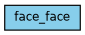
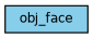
  digraph {
    rankdir=LR
    fontname="DejaVu Sans"
-   n1 [color=black fillcolor=skyblue fontname="DejaVu Sans" fontsize=10 height=0.2 label=face_face shape=record style=filled width=0.4]
+   n1 [color=black fillcolor=skyblue fontname="DejaVu Sans" fontsize=10 height=0.2 label=obj_face shape=record style=filled width=0.4]
  }
